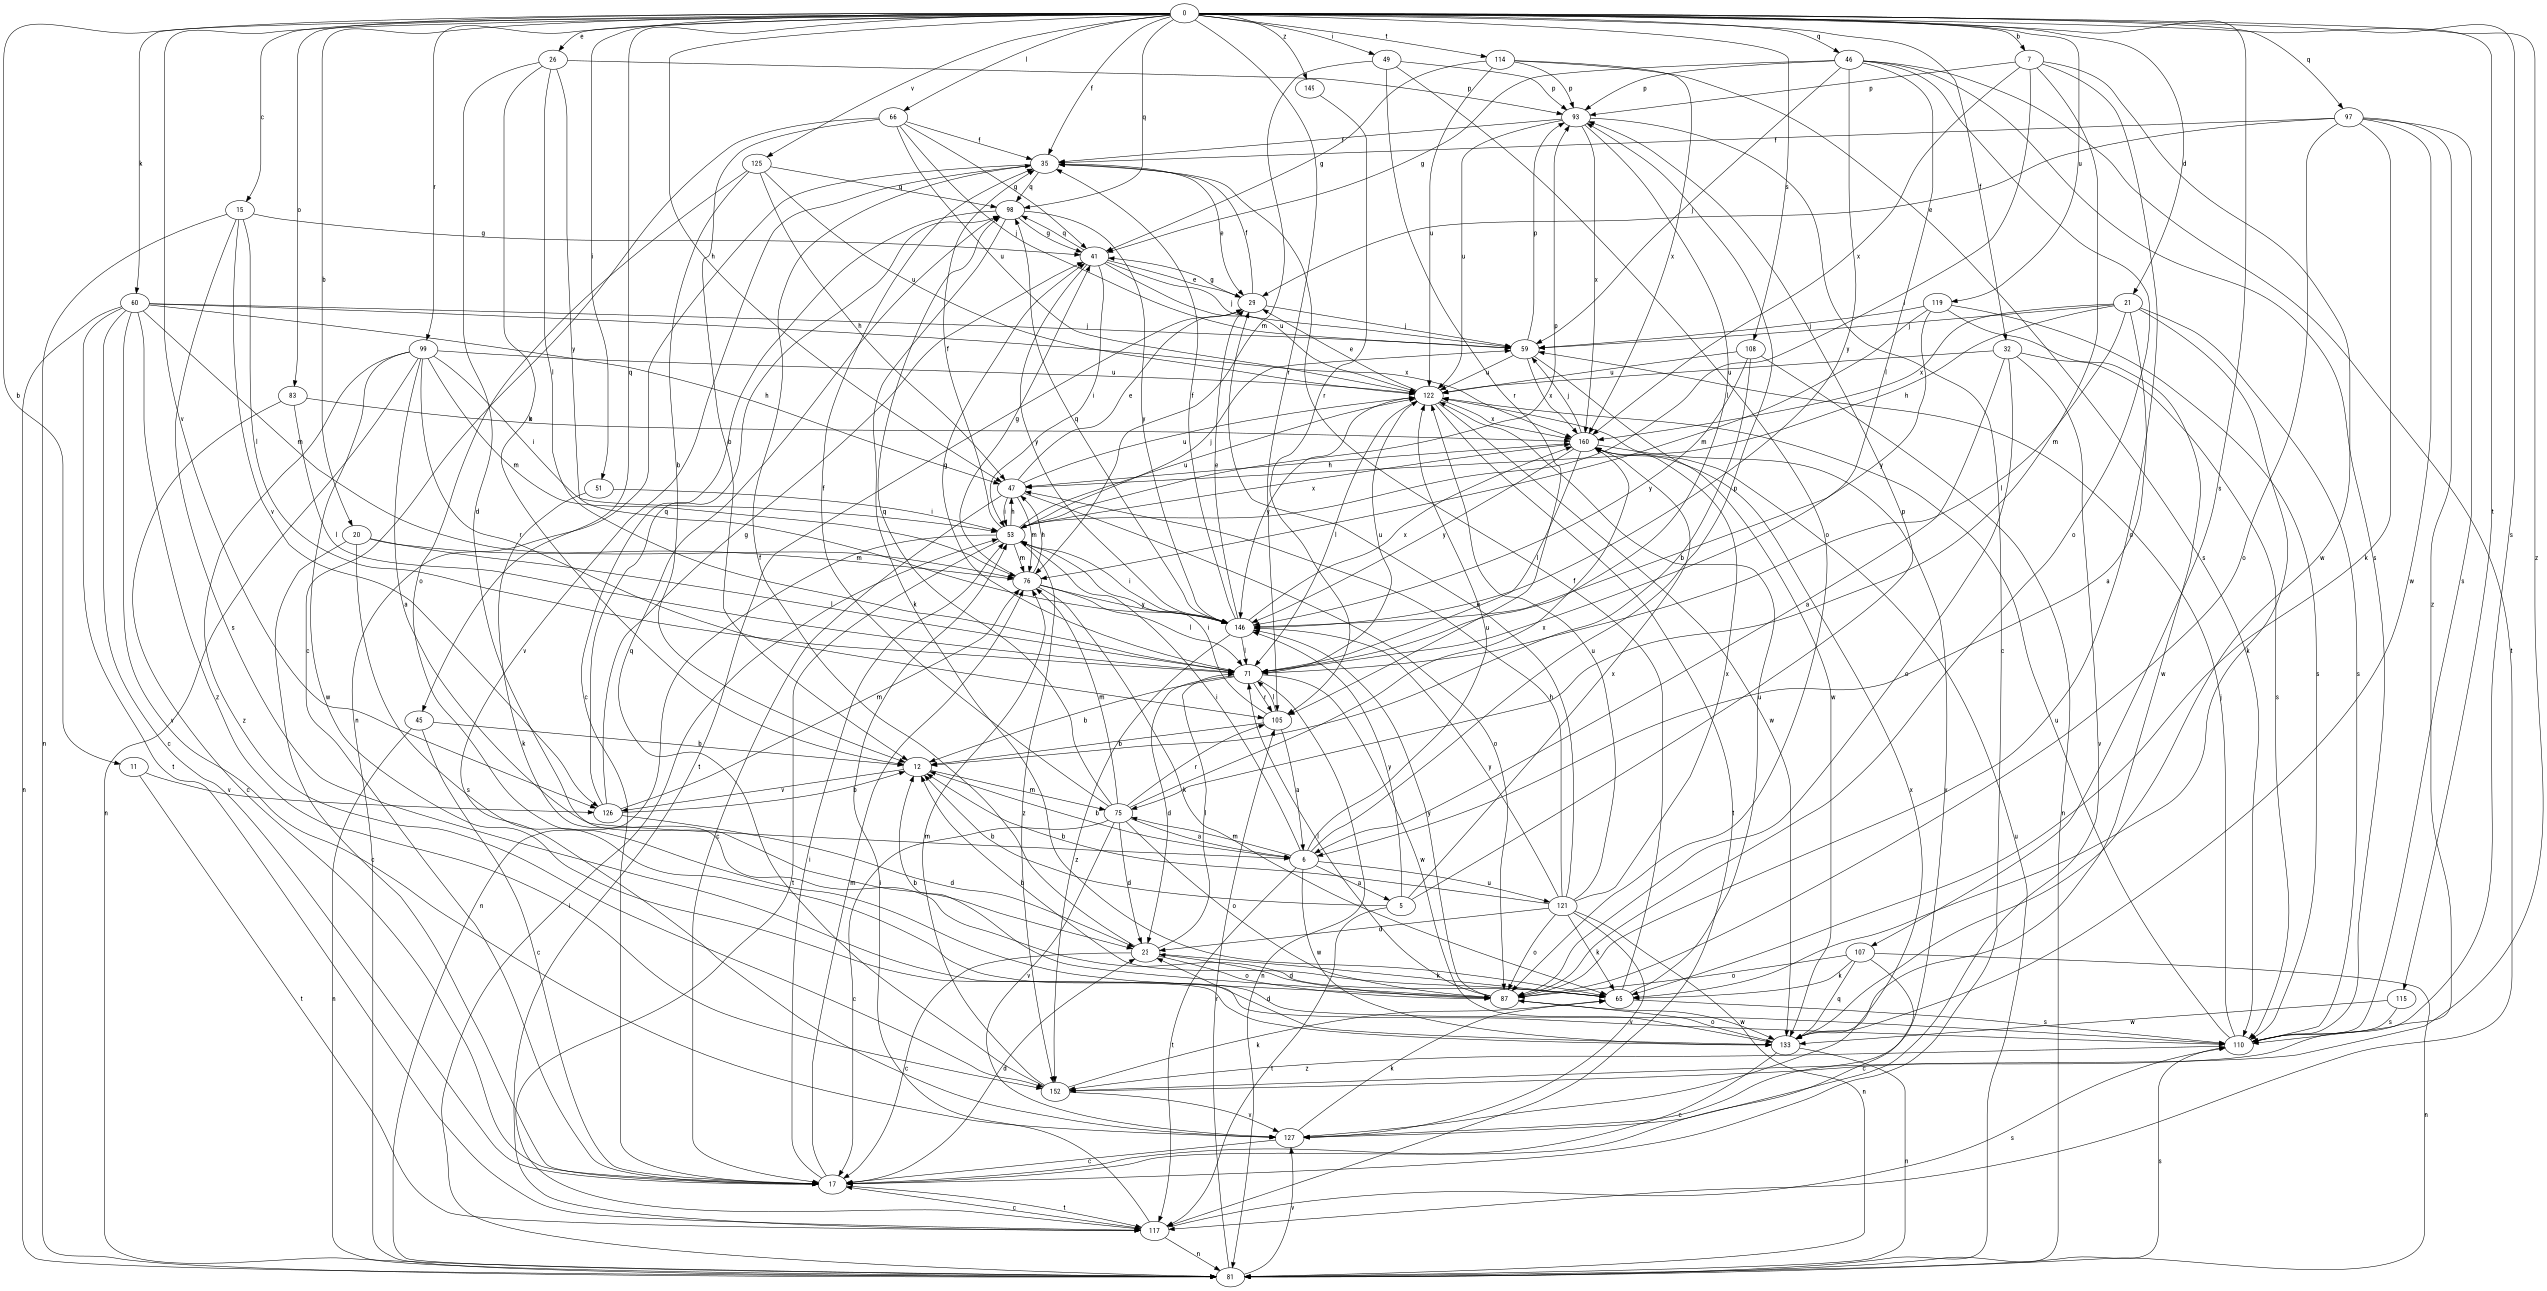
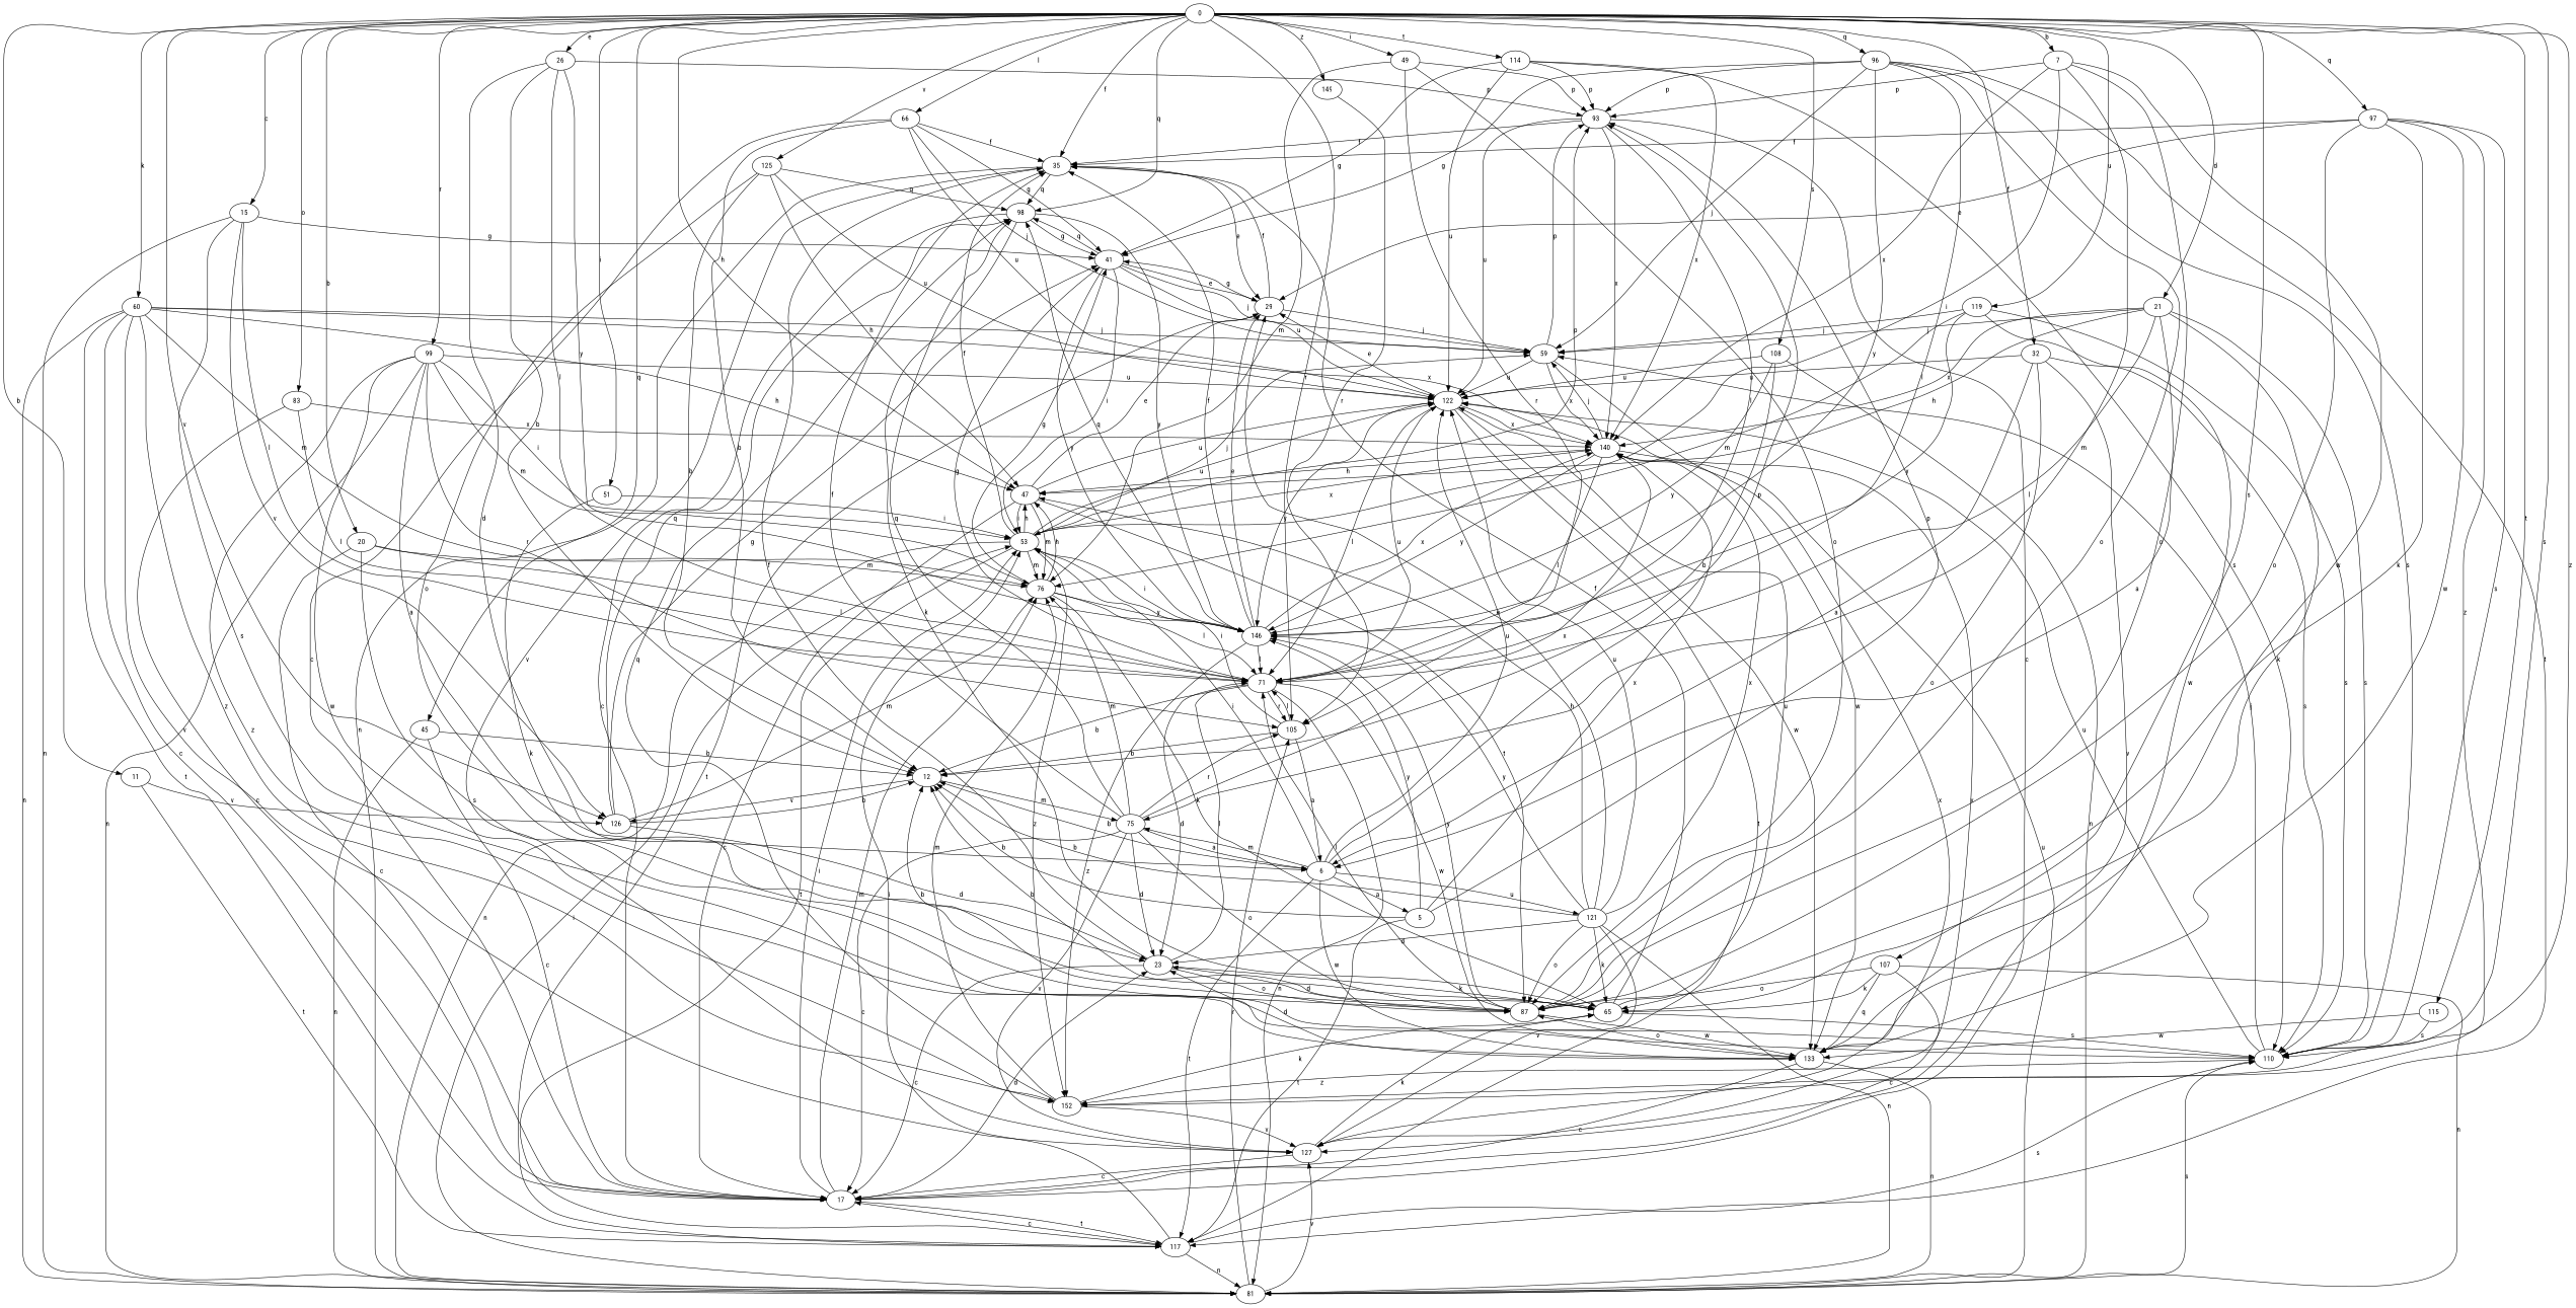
  strict digraph {
    fontname="Roboto Condensed"
    node [fontname="Roboto Condensed"]
    edge [fontname="Roboto Condensed"]
    0
    7
    11
    15
    20
    21
    26
    32
    35
    47
    49
    51
    60
    66
    83
    n16 [label=45]
-   96 [label=46]
+   96
    97
    98
    99
    105
    107
    108
    110
    114
    115
    119
    125
    126
    149
    152
    93
-   140 [label=160]
+   140
    53
    75
    133
    87
    117
    41
    71
    81
    17
    76
    6
    59
    65
    12
    146
    23
    122
    127
    29
    5
    121
    0 -> 7 [label=b]
    0 -> 11 [label=b]
    0 -> 15 [label=c]
    0 -> 20 [label=b]
    0 -> 21 [label=d]
    0 -> 26 [label=e]
    0 -> 32 [label=f]
    0 -> 35 [label=f]
    0 -> 47 [label=h]
    0 -> 49 [label=i]
    0 -> 51 [label=i]
    0 -> 60 [label=k]
    0 -> 66 [label=l]
    0 -> 83 [label=o]
    0 -> n16 [label=q]
    0 -> 96 [label=q]
    0 -> 97 [label=q]
    0 -> 98 [label=q]
    0 -> 99 [label=r]
    0 -> 105 [label=r]
    0 -> 107 [label=s]
    0 -> 108 [label=s]
    0 -> 110 [label=s]
    0 -> 114 [label=t]
    0 -> 115 [label=t]
    0 -> 119 [label=u]
    0 -> 125 [label=v]
    0 -> 126 [label=v]
    0 -> 149 [label=z]
    0 -> 152 [label=z]
    7 -> 93 [label=p]
    7 -> 140 [label=x]
    7 -> 53 [label=i]
    7 -> 75 [label=m]
    7 -> 133 [label=w]
    7 -> 87 [label=o]
    11 -> 126 [label=v]
    11 -> 117 [label=t]
    15 -> 110 [label=s]
    15 -> 126 [label=v]
    15 -> 41 [label=g]
    15 -> 71 [label=l]
    15 -> 81 [label=n]
    20 -> 110 [label=s]
    20 -> 71 [label=l]
    20 -> 17 [label=c]
    20 -> 76 [label=m]
    21 -> 47 [label=h]
    21 -> 110 [label=s]
    21 -> 140 [label=x]
    21 -> 71 [label=l]
    21 -> 6 [label=a]
    21 -> 59 [label=j]
    21 -> 65 [label=k]
    26 -> 93 [label=p]
    26 -> 71 [label=l]
    26 -> 12 [label=b]
    26 -> 146 [label=y]
    26 -> 23 [label=d]
    32 -> 110 [label=s]
    32 -> 87 [label=o]
    32 -> 6 [label=a]
    32 -> 122 [label=u]
    32 -> 127 [label=v]
    35 -> 98 [label=q]
    35 -> 81 [label=n]
    35 -> 127 [label=v]
    35 -> 29 [label=e]
    47 -> 53 [label=i]
-   47 -> 87 [label=o]
+   47 -> 87 [label=t]
    47 -> 17 [label=c]
    47 -> 76 [label=m]
    47 -> 122 [label=u]
    47 -> 29 [label=e]
    49 -> 105 [label=r]
    49 -> 93 [label=p]
    49 -> 87 [label=o]
    49 -> 76 [label=m]
    51 -> 53 [label=i]
    51 -> 65 [label=k]
    60 -> 47 [label=h]
    60 -> 152 [label=z]
    60 -> 140 [label=x]
    60 -> 117 [label=t]
    60 -> 81 [label=n]
    60 -> 17 [label=c]
    60 -> 76 [label=m]
    60 -> 59 [label=j]
    60 -> 127 [label=v]
    66 -> 35 [label=f]
    66 -> 41 [label=g]
    66 -> 17 [label=c]
    66 -> 59 [label=j]
    66 -> 12 [label=b]
    66 -> 122 [label=u]
    83 -> 140 [label=x]
    83 -> 71 [label=l]
    83 -> 17 [label=c]
    n16 -> 81 [label=n]
    n16 -> 17 [label=c]
    n16 -> 12 [label=b]
    96 -> 110 [label=s]
    96 -> 93 [label=p]
    96 -> 87 [label=o]
    96 -> 117 [label=t]
    96 -> 41 [label=g]
    96 -> 71 [label=l]
    96 -> 59 [label=j]
    96 -> 146 [label=y]
    97 -> 35 [label=f]
    97 -> 110 [label=s]
    97 -> 152 [label=z]
    97 -> 133 [label=w]
    97 -> 87 [label=o]
    97 -> 65 [label=k]
    97 -> 29 [label=e]
    98 -> 41 [label=g]
    98 -> 17 [label=c]
    98 -> 65 [label=k]
    98 -> 146 [label=y]
    99 -> 105 [label=r]
    99 -> 152 [label=z]
    99 -> 53 [label=i]
    99 -> 133 [label=w]
    99 -> 81 [label=n]
    99 -> 76 [label=m]
    99 -> 6 [label=a]
    99 -> 122 [label=u]
    105 -> 53 [label=i]
    105 -> 71 [label=l]
    105 -> 6 [label=a]
    105 -> 12 [label=b]
    107 -> 133 [label=q]
    107 -> 87 [label=o]
    107 -> 81 [label=n]
    107 -> 17 [label=c]
    107 -> 65 [label=k]
    108 -> 81 [label=n]
    108 -> 12 [label=b]
    108 -> 146 [label=y]
    108 -> 122 [label=u]
    110 -> 152 [label=z]
    110 -> 59 [label=j]
    110 -> 122 [label=u]
    114 -> 110 [label=s]
    114 -> 93 [label=p]
    114 -> 140 [label=x]
    114 -> 41 [label=g]
    114 -> 122 [label=u]
    115 -> 110 [label=s]
    115 -> 133 [label=w]
    119 -> 110 [label=s]
    119 -> 133 [label=w]
    119 -> 76 [label=m]
    119 -> 59 [label=j]
    119 -> 146 [label=y]
    125 -> 47 [label=h]
    125 -> 98 [label=q]
    125 -> 87 [label=o]
    125 -> 12 [label=b]
    125 -> 122 [label=u]
    126 -> 98 [label=q]
    126 -> 41 [label=g]
    126 -> 76 [label=m]
    126 -> 12 [label=b]
    126 -> 23 [label=d]
    149 -> 105 [label=r]
    152 -> 98 [label=q]
    152 -> 76 [label=m]
    152 -> 65 [label=k]
    152 -> 127 [label=v]
    93 -> 35 [label=f]
    93 -> 140 [label=x]
    93 -> 71 [label=l]
    93 -> 17 [label=c]
    93 -> 122 [label=u]
    140 -> 47 [label=h]
    140 -> 71 [label=l]
    140 -> 59 [label=j]
    140 -> 146 [label=y]
    140 -> 127 [label=v]
    53 -> 35 [label=f]
    53 -> 47 [label=h]
    53 -> 152 [label=z]
    53 -> 93 [label=p]
    53 -> 140 [label=x]
    53 -> 117 [label=t]
    53 -> 81 [label=n]
    53 -> 76 [label=m]
    53 -> 59 [label=j]
    53 -> 122 [label=u]
    75 -> 35 [label=f]
    75 -> 98 [label=q]
    75 -> 105 [label=r]
    75 -> 140 [label=x]
    75 -> 87 [label=o]
    75 -> 17 [label=c]
    75 -> 76 [label=m]
    75 -> 6 [label=a]
    75 -> 23 [label=d]
    75 -> 127 [label=v]
    133 -> 87 [label=o]
    133 -> 81 [label=n]
    133 -> 17 [label=c]
    133 -> 23 [label=d]
    87 -> 133 [label=w]
    87 -> 71 [label=l]
    87 -> 12 [label=b]
    87 -> 146 [label=y]
    87 -> 23 [label=d]
    117 -> 110 [label=s]
    117 -> 53 [label=i]
    117 -> 81 [label=n]
    117 -> 17 [label=c]
    41 -> 98 [label=q]
    41 -> 53 [label=i]
    41 -> 59 [label=j]
    41 -> 146 [label=y]
    41 -> 122 [label=u]
    41 -> 29 [label=e]
    71 -> 105 [label=r]
    71 -> 133 [label=w]
    71 -> 41 [label=g]
    71 -> 81 [label=n]
    71 -> 12 [label=b]
    71 -> 23 [label=d]
    71 -> 122 [label=u]
    81 -> 105 [label=r]
    81 -> 110 [label=s]
    81 -> 53 [label=i]
    81 -> 122 [label=u]
    81 -> 127 [label=v]
    17 -> 53 [label=i]
    17 -> 117 [label=t]
    17 -> 76 [label=m]
    17 -> 23 [label=d]
    76 -> 47 [label=h]
    76 -> 41 [label=g]
    76 -> 71 [label=l]
    76 -> 65 [label=k]
    76 -> 146 [label=y]
    6 -> 93 [label=p]
    6 -> 53 [label=i]
    6 -> 75 [label=m]
    6 -> 133 [label=w]
    6 -> 117 [label=t]
    6 -> 12 [label=b]
    6 -> 122 [label=u]
    6 -> 5 [label=a]
    6 -> 121 [label=u]
    59 -> 93 [label=p]
    59 -> 140 [label=x]
    59 -> 133 [label=w]
    59 -> 122 [label=u]
    65 -> 35 [label=f]
    65 -> 110 [label=s]
    65 -> 12 [label=b]
    65 -> 122 [label=u]
    12 -> 126 [label=v]
    12 -> 75 [label=m]
    146 -> 35 [label=f]
    146 -> 98 [label=q]
    146 -> 152 [label=z]
    146 -> 140 [label=x]
    146 -> 53 [label=i]
    146 -> 71 [label=l]
    146 -> 29 [label=e]
    23 -> 35 [label=f]
    23 -> 87 [label=o]
    23 -> 71 [label=l]
    23 -> 17 [label=c]
    23 -> 65 [label=k]
    122 -> 140 [label=x]
    122 -> 133 [label=w]
    122 -> 117 [label=t]
    122 -> 71 [label=l]
    122 -> 146 [label=y]
    122 -> 29 [label=e]
    127 -> 140 [label=x]
    127 -> 17 [label=c]
    127 -> 65 [label=k]
    29 -> 35 [label=f]
    29 -> 117 [label=t]
    29 -> 41 [label=g]
    29 -> 59 [label=j]
    5 -> 93 [label=p]
    5 -> 140 [label=x]
    5 -> 117 [label=t]
    5 -> 12 [label=b]
    5 -> 146 [label=y]
    121 -> 47 [label=h]
    121 -> 140 [label=x]
    121 -> 87 [label=o]
    121 -> 81 [label=n]
    121 -> 65 [label=k]
    121 -> 12 [label=b]
    121 -> 146 [label=y]
    121 -> 23 [label=d]
    121 -> 122 [label=u]
    121 -> 127 [label=v]
    121 -> 29 [label=e]
  }
